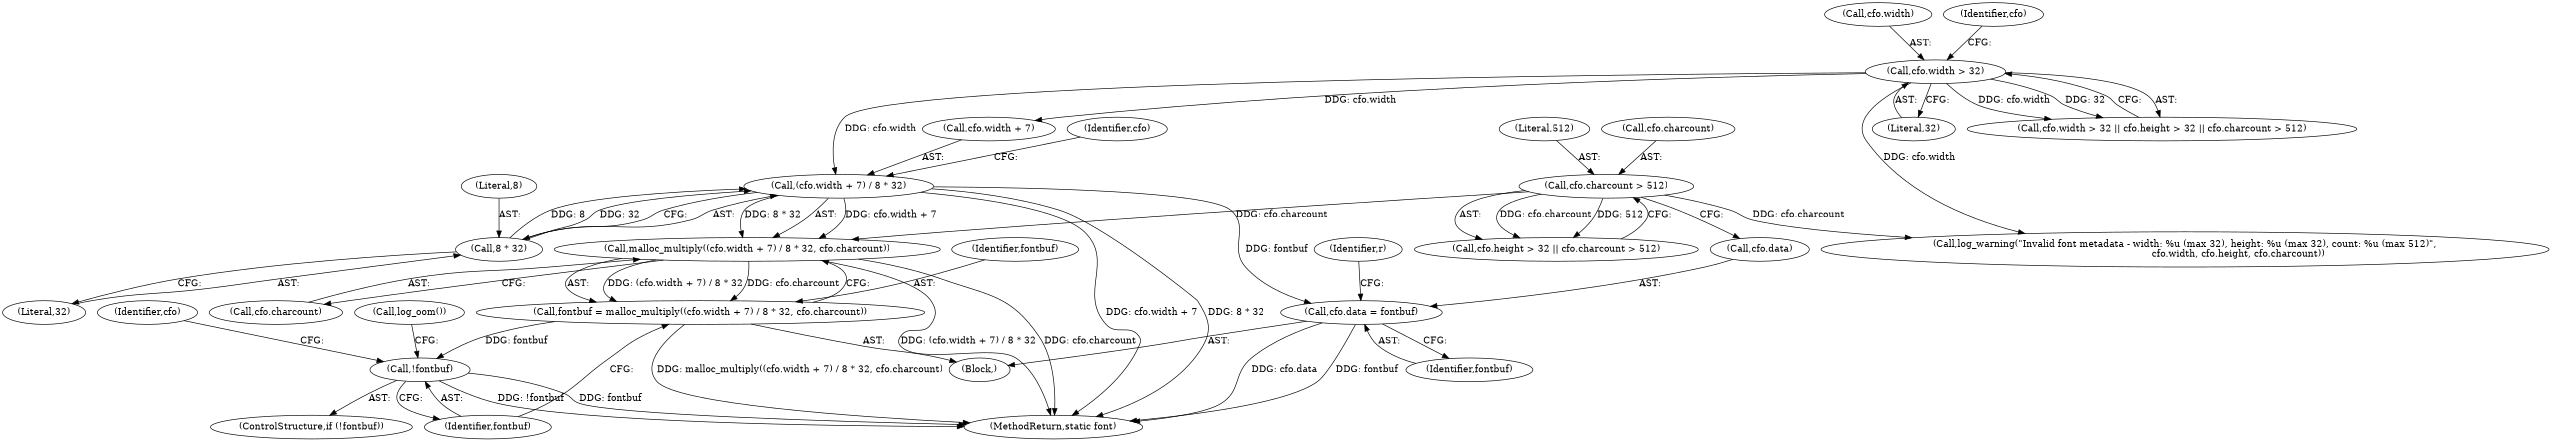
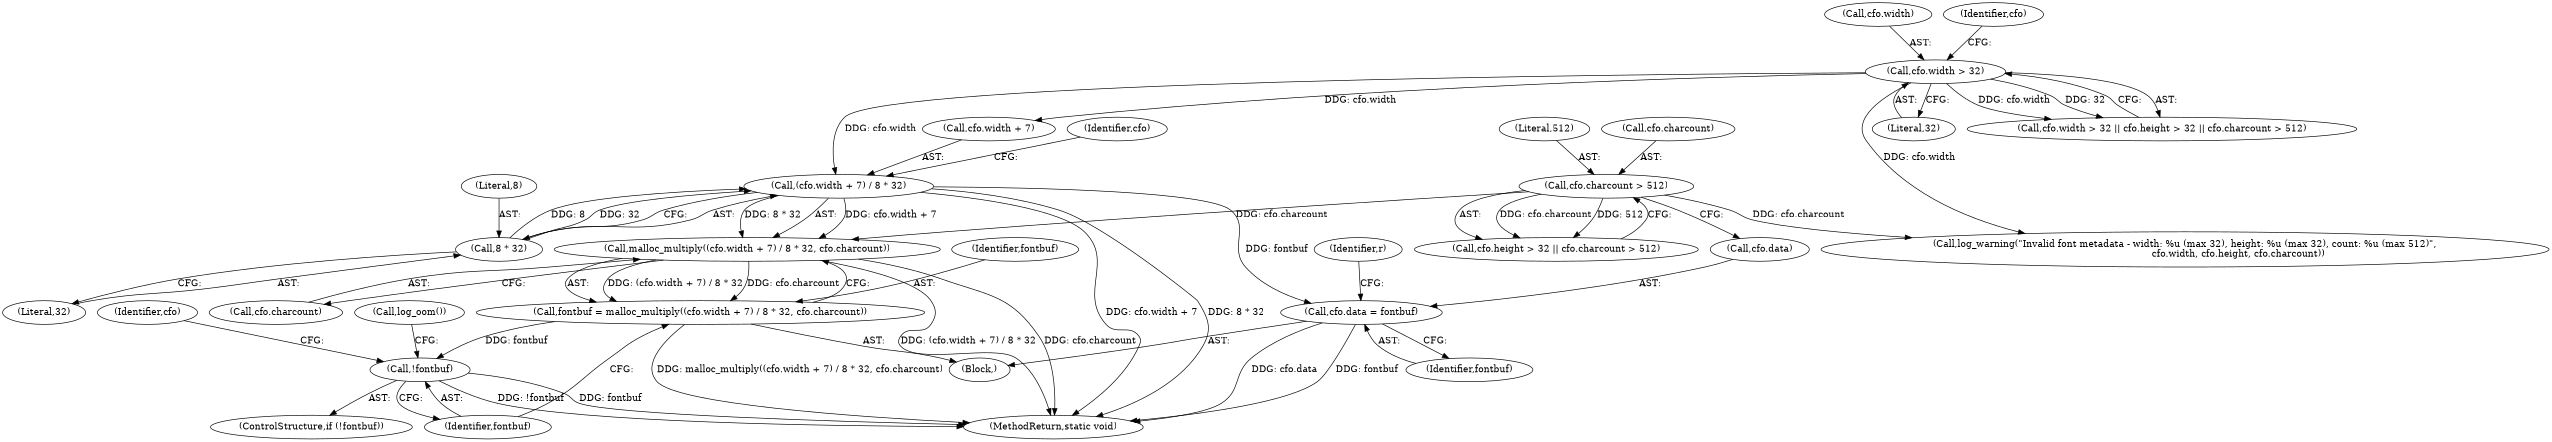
  digraph {
    n1 [label="(Call,malloc_multiply((cfo.width + 7) / 8 * 32, cfo.charcount))"]
    n2 [label="(Call,fontbuf = malloc_multiply((cfo.width + 7) / 8 * 32, cfo.charcount))"]
    n3 [label="(Call,cfo.charcount)"]
-   n4 [label="(MethodReturn,static font)"]
+   n4 [label="(MethodReturn,static void)"]
    n5 [label="(Call,!fontbuf)"]
    n6 [label="(Block,)"]
    n7 [label="(Call,(cfo.width + 7) / 8 * 32)"]
    n8 [label="(Call,8 * 32)"]
    n9 [label="(Call,cfo.data = fontbuf)"]
    n10 [label="(Literal,32)"]
    n11 [label="(Call,cfo.width > 32)"]
    n12 [label="(Literal,32)"]
    n13 [label="(Call,log_warning(\"Invalid font metadata - width: %u (max 32), height: %u (max 32), count: %u (max 512)\",\n                                    cfo.width, cfo.height, cfo.charcount))"]
    n14 [label="(Call,cfo.width + 7)"]
    n15 [label="(Call,cfo.width > 32 || cfo.height > 32 || cfo.charcount > 512)"]
    n16 [label="(Call,cfo.charcount > 512)"]
    n17 [label="(Call,cfo.height > 32 || cfo.charcount > 512)"]
    n18 [label="(Call,cfo.data)"]
    n19 [label="(Literal,512)"]
    n20 [label="(ControlStructure,if (!fontbuf))"]
    n21 [label="(Identifier,fontbuf)"]
    n22 [label="(Identifier,fontbuf)"]
    n23 [label="(Call,cfo.width)"]
    n24 [label="(Identifier,cfo)"]
    n25 [label="(Call,log_oom())"]
    n26 [label="(Identifier,cfo)"]
    n27 [label="(Call,cfo.charcount)"]
    n28 [label="(Identifier,cfo)"]
    n29 [label="(Literal,8)"]
    n30 [label="(Identifier,fontbuf)"]
    n31 [label="(Identifier,r)"]
    n1 -> n2 [label="AST: "]
    n1 -> n2 [label="DDG: (cfo.width + 7) / 8 * 32"]
    n1 -> n2 [label="DDG: cfo.charcount"]
    n1 -> n3 [label="CFG: "]
    n1 -> n4 [label="DDG: cfo.charcount"]
    n1 -> n4 [label="DDG: (cfo.width + 7) / 8 * 32"]
    n2 -> n1 [label="CFG: "]
    n2 -> n4 [label="DDG: malloc_multiply((cfo.width + 7) / 8 * 32, cfo.charcount)"]
    n2 -> n5 [label="DDG: fontbuf"]
    n2 -> n6 [label="AST: "]
    n3 -> n1 [label="AST: "]
    n5 -> n4 [label="DDG: !fontbuf"]
    n5 -> n4 [label="DDG: fontbuf"]
    n5 -> n20 [label="AST: "]
    n5 -> n21 [label="CFG: "]
    n7 -> n1 [label="AST: "]
    n7 -> n1 [label="DDG: cfo.width + 7"]
    n7 -> n1 [label="DDG: 8 * 32"]
    n7 -> n4 [label="DDG: cfo.width + 7"]
    n7 -> n4 [label="DDG: 8 * 32"]
    n7 -> n8 [label="CFG: "]
    n7 -> n9 [label="DDG: fontbuf"]
    n8 -> n7 [label="AST: "]
    n8 -> n7 [label="DDG: 8"]
    n8 -> n7 [label="DDG: 32"]
    n8 -> n10 [label="CFG: "]
    n9 -> n4 [label="DDG: cfo.data"]
    n9 -> n4 [label="DDG: fontbuf"]
    n9 -> n6 [label="AST: "]
    n9 -> n22 [label="CFG: "]
    n10 -> n8 [label="AST: "]
    n11 -> n7 [label="DDG: cfo.width"]
    n11 -> n12 [label="CFG: "]
    n11 -> n13 [label="DDG: cfo.width"]
    n11 -> n14 [label="DDG: cfo.width"]
    n11 -> n15 [label="AST: "]
    n11 -> n15 [label="DDG: cfo.width"]
    n11 -> n15 [label="DDG: 32"]
    n12 -> n11 [label="AST: "]
    n14 -> n7 [label="AST: "]
    n15 -> n11 [label="CFG: "]
    n16 -> n1 [label="DDG: cfo.charcount"]
    n16 -> n13 [label="DDG: cfo.charcount"]
    n16 -> n17 [label="AST: "]
    n16 -> n17 [label="DDG: cfo.charcount"]
    n16 -> n17 [label="DDG: 512"]
    n16 -> n18 [label="CFG: "]
    n17 -> n16 [label="CFG: "]
    n18 -> n9 [label="AST: "]
    n19 -> n16 [label="AST: "]
    n21 -> n2 [label="CFG: "]
    n21 -> n5 [label="AST: "]
    n22 -> n9 [label="AST: "]
    n23 -> n11 [label="AST: "]
    n24 -> n5 [label="CFG: "]
    n25 -> n5 [label="CFG: "]
    n26 -> n11 [label="CFG: "]
    n27 -> n16 [label="AST: "]
    n28 -> n7 [label="CFG: "]
    n29 -> n8 [label="AST: "]
    n30 -> n2 [label="AST: "]
    n31 -> n9 [label="CFG: "]
  }
